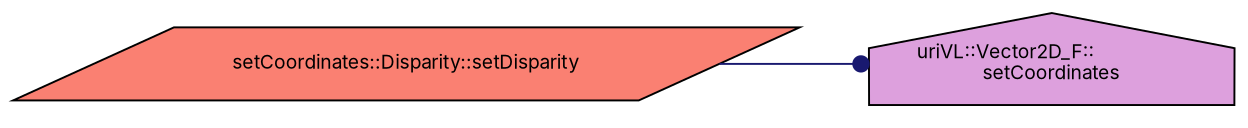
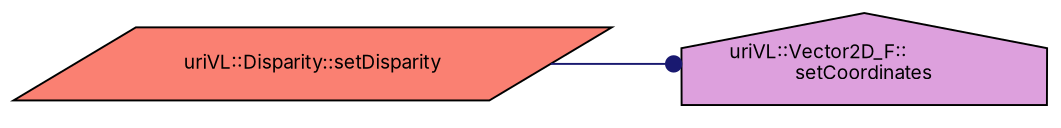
  digraph {
    rankdir=LR
    fontname=Inter
    node [color=black fontname=Inter fontsize=10 style=filled]
-   n1 [fillcolor=salmon fontcolor=black height=0.2 label="setCoordinates::Disparity::setDisparity" shape=parallelogram width=0.4]
+   n1 [fillcolor=salmon fontcolor=black height=0.2 label="uriVL::Disparity::setDisparity" shape=parallelogram width=0.4]
    n2 [fillcolor=plum height=0.2 label="uriVL::Vector2D_F::\lsetCoordinates" shape=house width=0.4]
    n1 -> n2 [color=midnightblue fontname=Inter fontsize=10 labelfontname=Helvetica labelfontsize=10 style=solid arrowhead=dot]
  }
